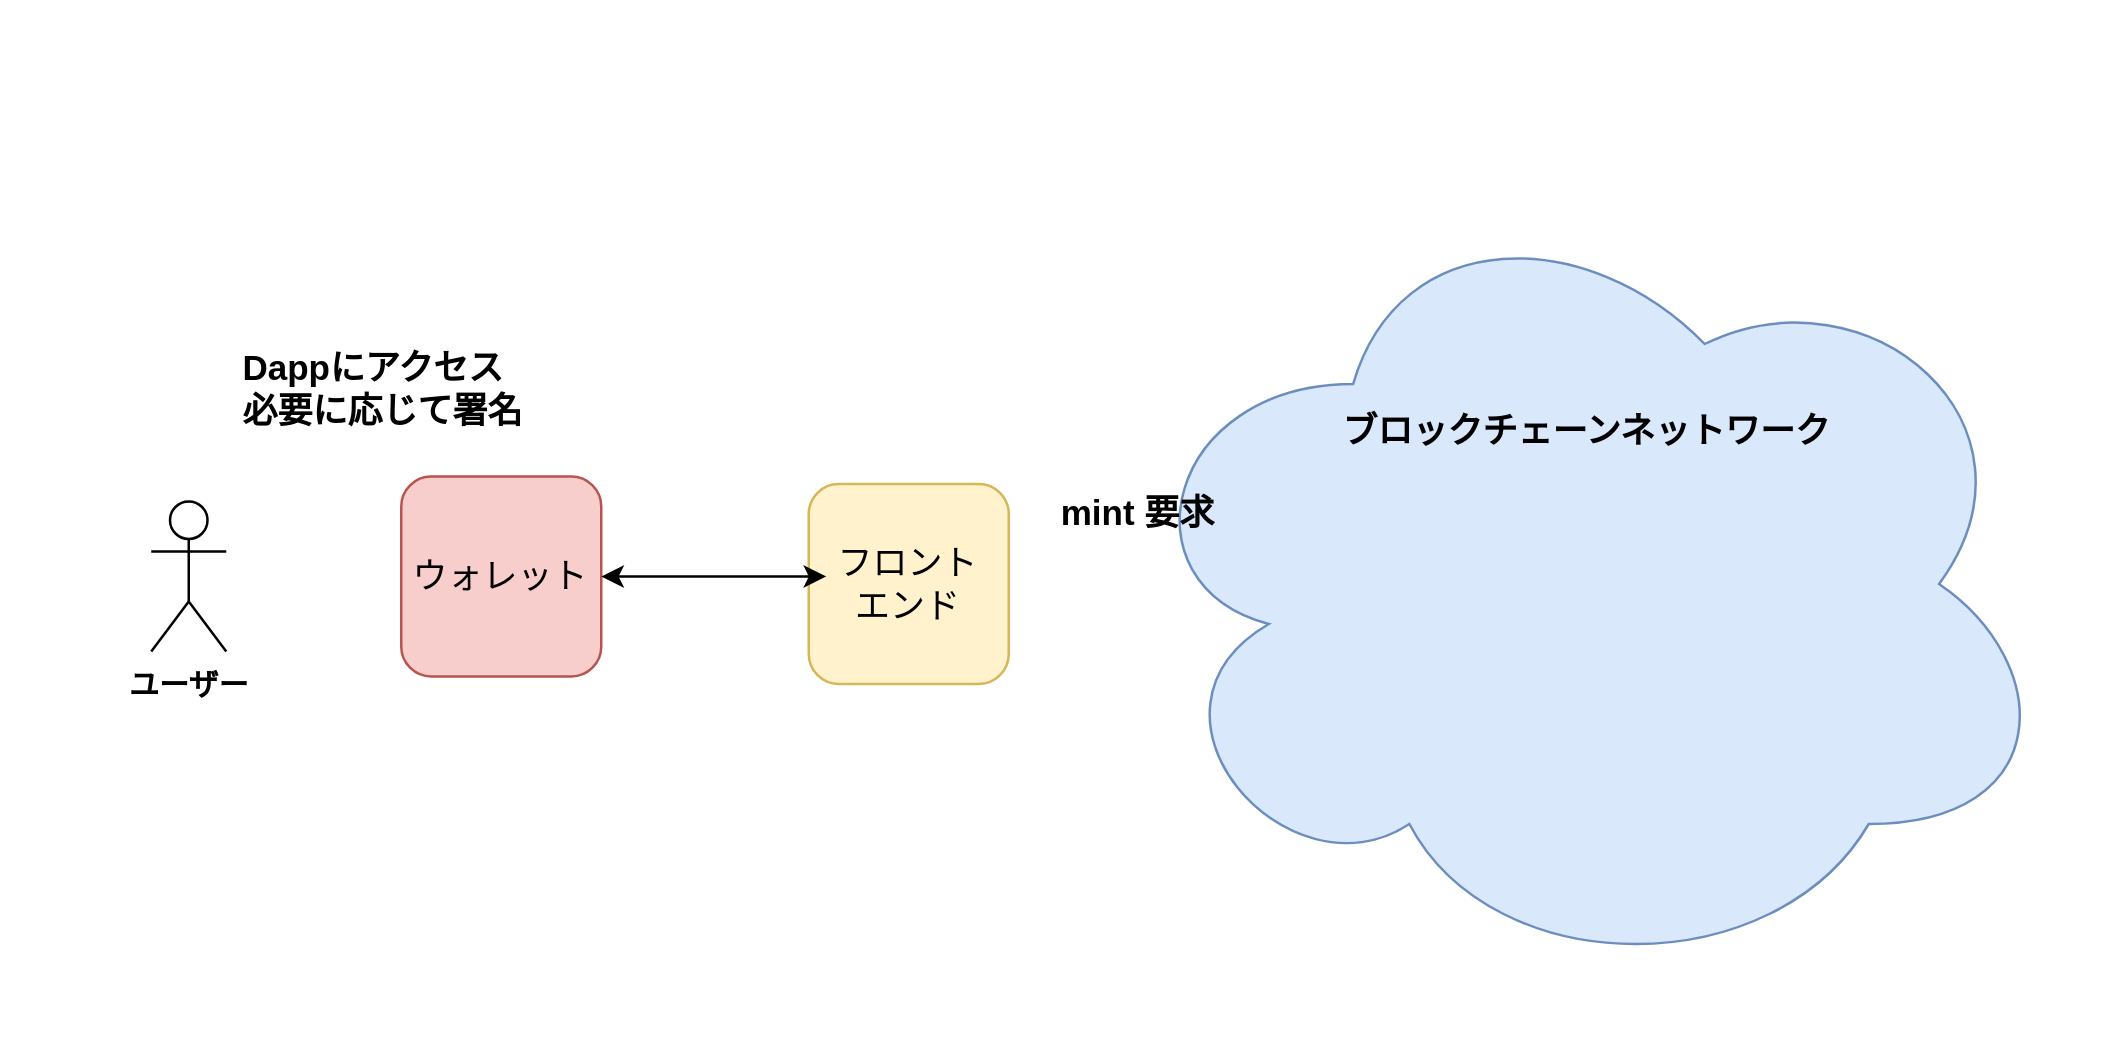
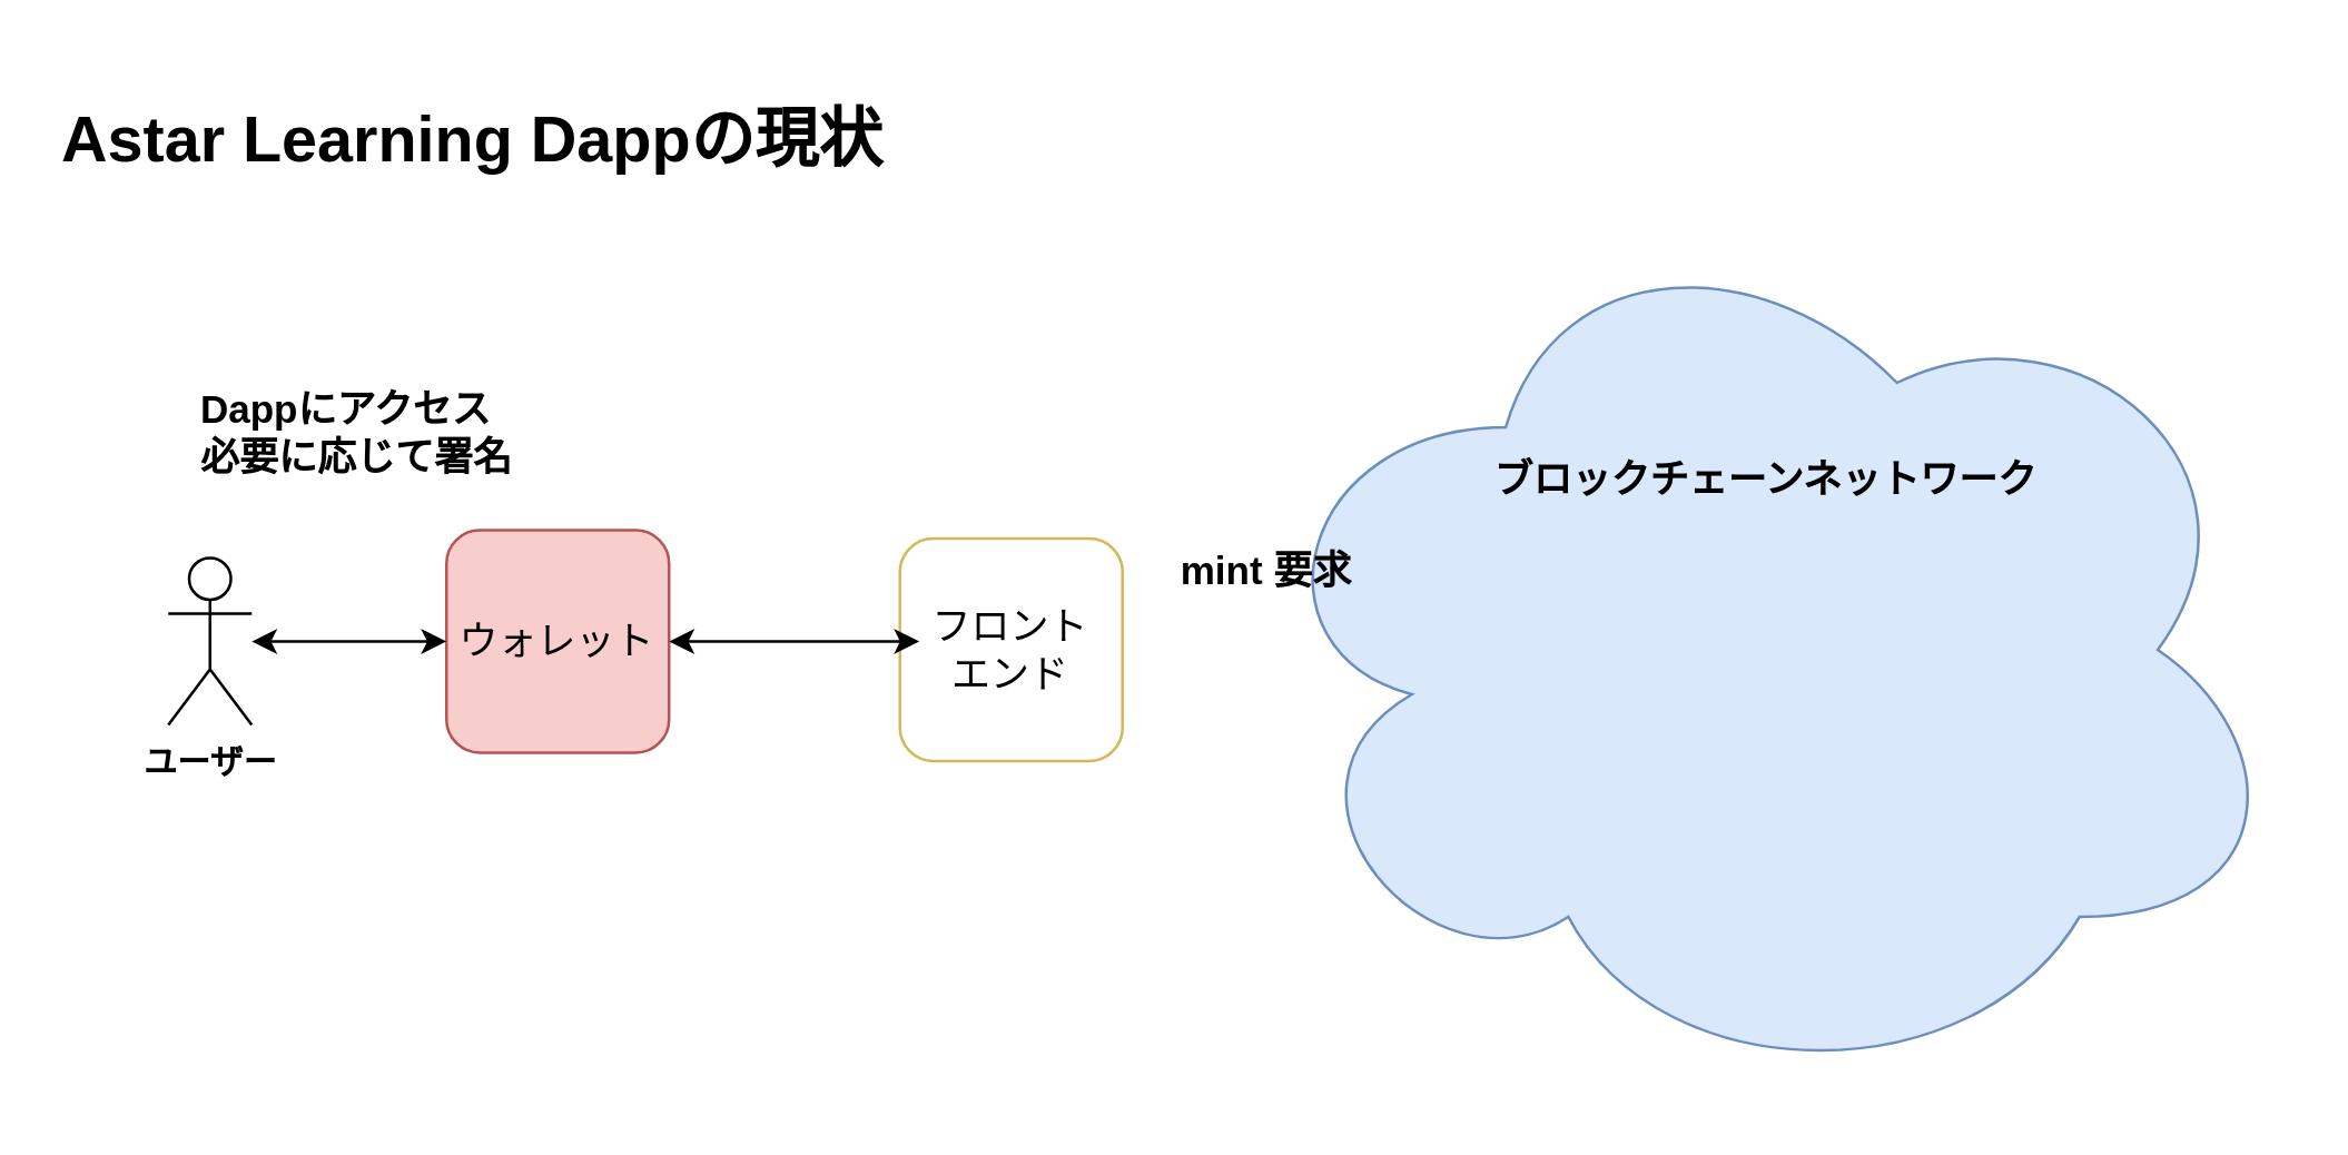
  <mxCell id="0" />
  <mxCell id="1" parent="0" />
  <mxCell id="2" value="&lt;b&gt;ユーザー&lt;/b&gt;" style="shape=umlActor;verticalLabelPosition=bottom;verticalAlign=top;html=1;outlineConnect=0;" vertex="1" parent="1"><mxGeometry x="60" y="200" width="30" height="60" as="geometry" /></mxCell>
  <mxCell id="3" value="&lt;br&gt;&lt;br&gt;&lt;br&gt;&lt;br&gt;&lt;br&gt;ブロックチェーンネットワーク" style="ellipse;shape=cloud;whiteSpace=wrap;html=1;fillColor=#dae8fc;strokeColor=#6c8ebf;verticalAlign=top;fontStyle=1;fontSize=14;" vertex="1" parent="1"><mxGeometry x="447" y="73" width="375" height="320" as="geometry" /></mxCell>
  <mxCell id="4" value="ウォレット" style="rounded=1;whiteSpace=wrap;html=1;fontSize=14;fillColor=#f8cecc;strokeColor=#b85450;" vertex="1" parent="1"><mxGeometry x="160" y="190" width="80" height="80" as="geometry" /></mxCell>
- <mxCell id="5" value="フロント&lt;br&gt;エンド" style="rounded=1;whiteSpace=wrap;html=1;fontSize=14;fillColor=#fff2cc;strokeColor=#d6b656;" vertex="1" parent="1"><mxGeometry x="323" y="193" width="80" height="80" as="geometry" /></mxCell>
+ <mxCell id="5" value="フロント&lt;br&gt;エンド" style="rounded=1;whiteSpace=wrap;html=1;fontSize=14;fillColor=#ffffff;strokeColor=#d6b656;" vertex="1" parent="1"><mxGeometry x="323" y="193" width="80" height="80" as="geometry" /></mxCell>
  <mxCell id="6" value="" style="endArrow=classic;startArrow=classic;html=1;rounded=0;fontSize=14;exitX=1;exitY=0.5;exitDx=0;exitDy=0;" edge="1" parent="1" source="4"><mxGeometry width="50" height="50" relative="1" as="geometry"><mxPoint x="413" y="243" as="sourcePoint" /><mxPoint x="330" y="230" as="targetPoint" /></mxGeometry></mxCell>
- <mxCell id="8" value="Dappにアクセス&lt;br&gt;必要に応じて署名" style="text;html=1;strokeColor=none;fillColor=none;align=left;verticalAlign=middle;whiteSpace=wrap;rounded=0;fontSize=14;fontStyle=1" vertex="1" parent="1"><mxGeometry x="95" y="140" width="130" height="30" as="geometry" /></mxCell>
+ <mxCell id="7" value="" style="endArrow=classic;startArrow=classic;html=1;rounded=0;fontSize=14;entryX=0;entryY=0.5;entryDx=0;entryDy=0;" edge="1" parent="1" source="2" target="4"><mxGeometry width="50" height="50" relative="1" as="geometry"><mxPoint x="250" y="240" as="sourcePoint" /><mxPoint x="340" y="240" as="targetPoint" /></mxGeometry></mxCell>
+ <mxCell id="8" value="Dappにアクセス&lt;br&gt;必要に応じて署名" style="text;html=1;strokeColor=none;fillColor=none;align=left;verticalAlign=middle;whiteSpace=wrap;rounded=0;fontSize=14;fontStyle=1" vertex="1" parent="1"><mxGeometry x="70" y="140" width="130" height="30" as="geometry" /></mxCell>
  <mxCell id="9" value="mint 要求" style="text;html=1;strokeColor=none;fillColor=none;align=center;verticalAlign=middle;whiteSpace=wrap;rounded=0;fontSize=14;fontStyle=1" vertex="1" parent="1"><mxGeometry x="410" y="190" width="90" height="30" as="geometry" /></mxCell>
+ <mxCell id="10" value="Astar Learning Dappの現状" style="text;html=1;strokeColor=none;fillColor=none;align=left;verticalAlign=middle;whiteSpace=wrap;rounded=0;fontSize=23;fontStyle=1" vertex="1" parent="1"><mxGeometry x="20" y="20" width="330" height="60" as="geometry" /></mxCell>
